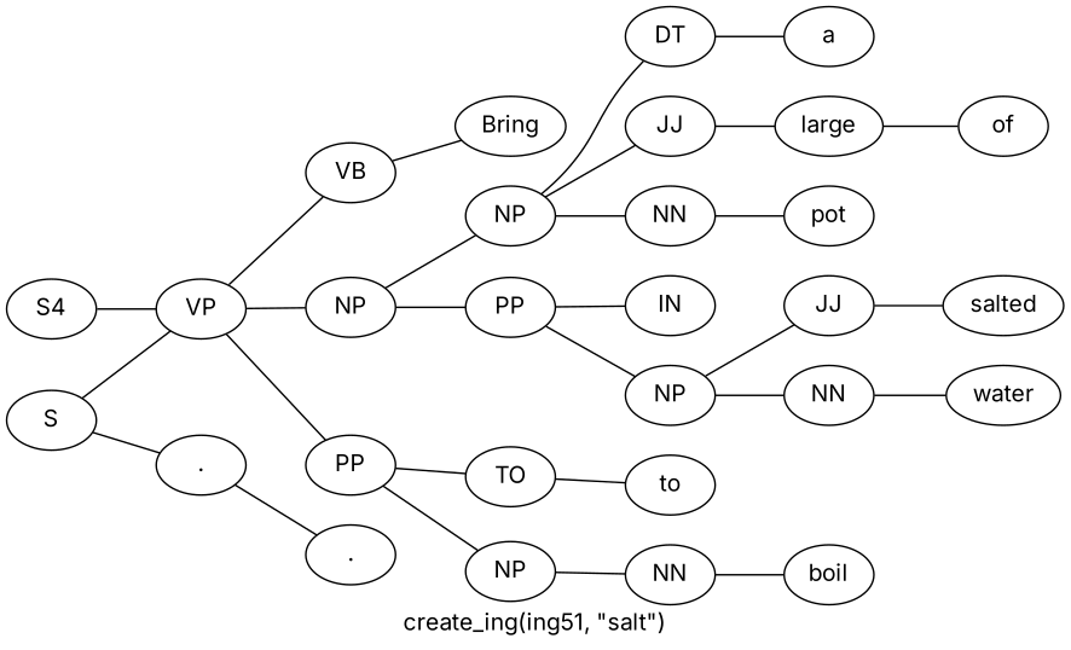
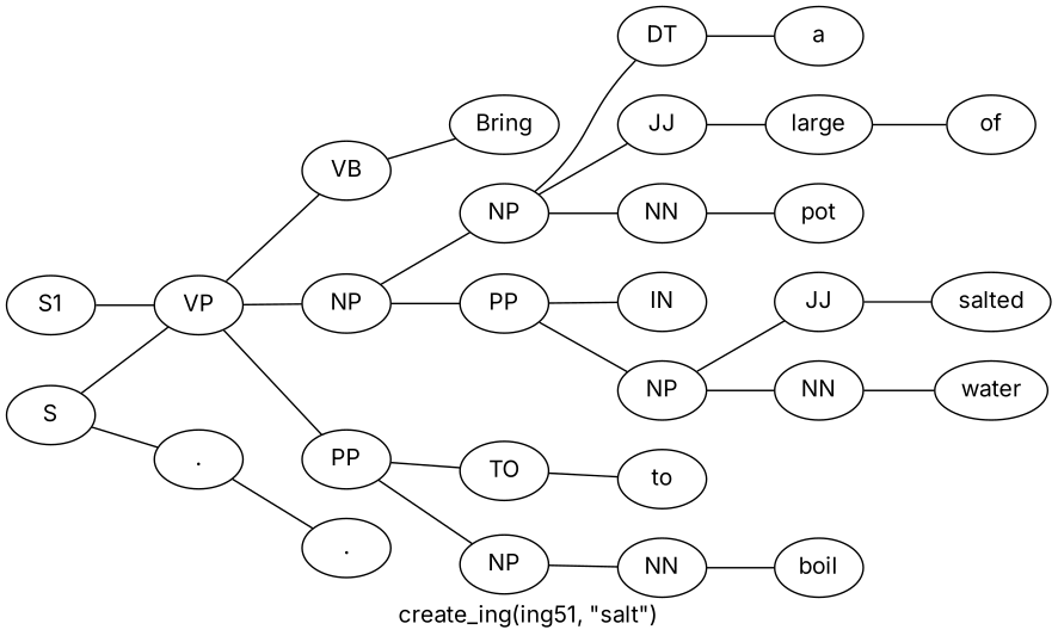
  graph {
    fontname=Inter
    label="create_ing(ing51, \"salt\")"
    rankdir=LR
    node [fontname=Inter]
    edge [fontname=Inter]
-   n1 [label=S4]
+   n1 [label=S1]
    n2 [label=VP]
    n3 [label=S]
    n4 [label="."]
    n5 [label=VB]
    n6 [label=NP]
    n7 [label=PP]
    n8 [label="."]
    n9 [label=Bring]
    n10 [label=NP]
    n11 [label=PP]
    n12 [label=TO]
    n13 [label=NP]
    n14 [label=DT]
    n15 [label=JJ]
    n16 [label=NN]
    n17 [label=IN]
    n18 [label=NP]
    n19 [label=a]
    n20 [label=large]
    n21 [label=pot]
    n22 [label=of]
    n23 [label=JJ]
    n24 [label=NN]
    n25 [label=salted]
    n26 [label=water]
    n27 [label=to]
    n28 [label=NN]
    n29 [label=boil]
    n1 -- n2
    n2 -- n5
    n2 -- n6
    n2 -- n7
    n3 -- n2
    n3 -- n4
    n4 -- n8
    n5 -- n9
    n6 -- n10
    n6 -- n11
    n7 -- n12
    n7 -- n13
    n10 -- n14
    n10 -- n15
    n10 -- n16
    n11 -- n17
    n11 -- n18
    n12 -- n27
    n13 -- n28
    n14 -- n19
    n15 -- n20
    n16 -- n21
    n18 -- n23
    n18 -- n24
    n20 -- n22
    n23 -- n25
    n24 -- n26
    n28 -- n29
  }
